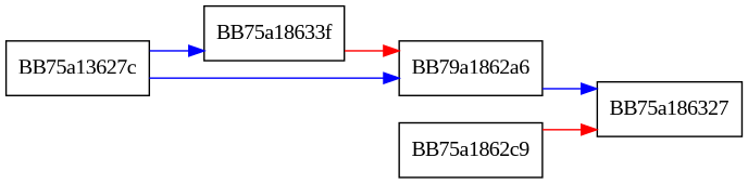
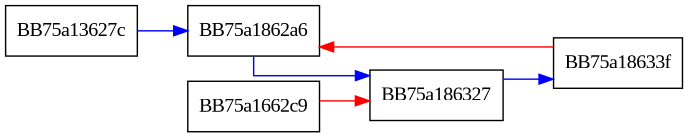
  digraph {
    fontname="Liberation Serif"
    rankdir=LR
    splines=ortho
    node [fontname="Liberation Serif" shape=box]
    edge [color=blue fontname="Liberation Serif"]
    n1 [label=BB75a13627c]
    BB75a18633f
-   BB75a1862a6 [label=BB79a1862a6]
+   BB75a1862a6
    BB75a186327
-   BB75a1862c9
-   n1 -> BB75a18633f
+   BB75a1862c9 [label=BB75a1662c9]
+   BB75a186327 -> BB75a18633f
    n1 -> BB75a1862a6
    BB75a18633f -> BB75a1862a6 [color=red]
    BB75a1862a6 -> BB75a186327
    BB75a1862c9 -> BB75a186327 [color=red]
  }
